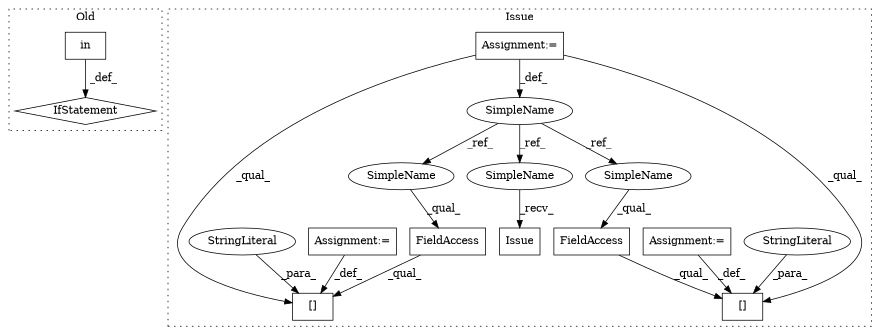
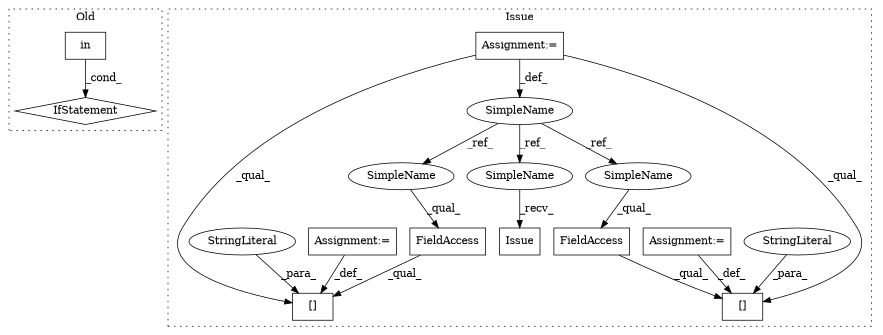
  digraph {
    node [a=42 l=3 s=4651 shape=box]
    n1 [a=105 l=14 label=in s=2825]
    n2 [a=25 l="4,2" label=IfStatement s="2816,2856" shape=diamond]
    n3 [a=32 l=7 label=Issue s=4839]
    n4 [a=7 l=1 label="Assignment:=" s=4585]
    n5 [a=22 l=9 label=FieldAccess]
    n6 [a=2 l="10,1" label="[]" s="4651,4667"]
    n7 [label=SimpleName s=4582 shape=ellipse]
    n8 [a=45 l=6 label=StringLiteral s=4661 shape=ellipse]
    n9 [a=7 l=1 label="Assignment:=" s=4668]
    n10 [a=22 l=9 label=FieldAccess s=4722]
    n11 [a=2 l="10,1" label="[]" s="4722,4745"]
    n12 [a=45 l=13 label=StringLiteral s=4732 shape=ellipse]
    n13 [a=7 l=1 label="Assignment:=" s=4746]
    n14 [label=SimpleName shape=ellipse]
    n15 [label=SimpleName s=4835 shape=ellipse]
    n16 [label=SimpleName s=4722 shape=ellipse]
    subgraph cluster_1 {
      label=Old
      style=dotted
      n1
      n2
    }
    subgraph cluster_2 {
      label=Issue
      style=dotted
      n3
      n4
      n5
      n6
      n7
      n8
      n9
      n10
      n11
      n12
      n13
      n14
      n15
      n16
    }
-   n1 -> n2 [label=_def_]
+   n1 -> n2 [label=_cond_]
    n4 -> n6 [label=_qual_]
    n4 -> n7 [label=_def_]
    n4 -> n11 [label=_qual_]
    n5 -> n6 [label=_qual_]
    n7 -> n14 [label=_ref_]
    n7 -> n15 [label=_ref_]
    n7 -> n16 [label=_ref_]
    n8 -> n6 [label=_para_]
    n9 -> n6 [label=_def_]
    n10 -> n11 [label=_qual_]
    n12 -> n11 [label=_para_]
    n13 -> n11 [label=_def_]
    n14 -> n5 [label=_qual_]
    n15 -> n3 [label=_recv_]
    n16 -> n10 [label=_qual_]
  }
